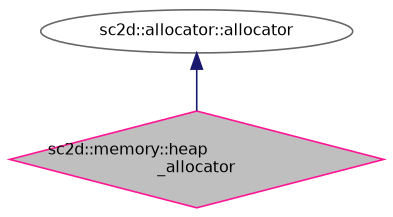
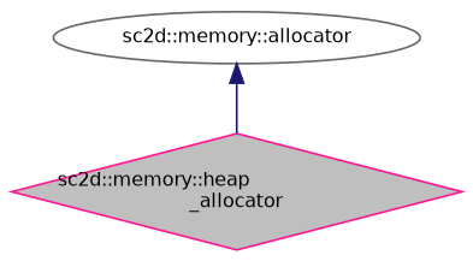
  digraph {
    node [fontname=Helvetica fontsize=10 style=filled]
    n1 [color=deeppink fillcolor=grey75 fontcolor=black height=0.2 label="sc2d::memory::heap\l_allocator" shape=diamond width=0.4]
-   n2 [color=gray40 fillcolor=white height=0.2 label="sc2d::allocator::allocator" shape=ellipse width=0.4]
+   n2 [color=gray40 fillcolor=white height=0.2 label="sc2d::memory::allocator" shape=ellipse width=0.4]
    n2 -> n1 [color=midnightblue dir=back fontname=Helvetica fontsize=10 labelfontname=Helvetica labelfontsize=10 style=solid]
  }
